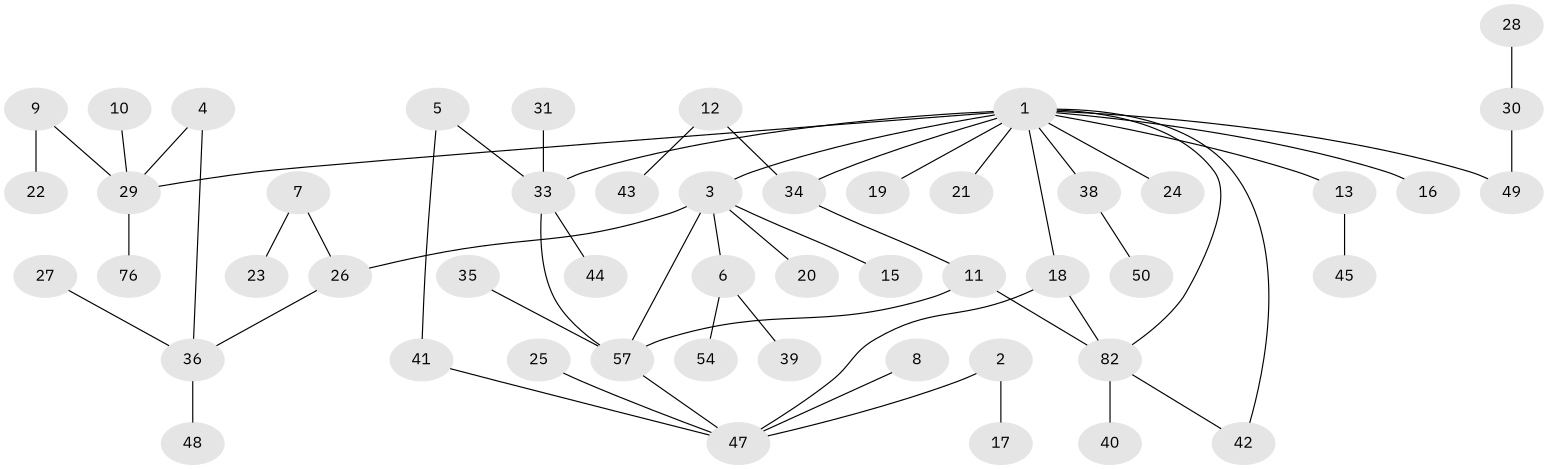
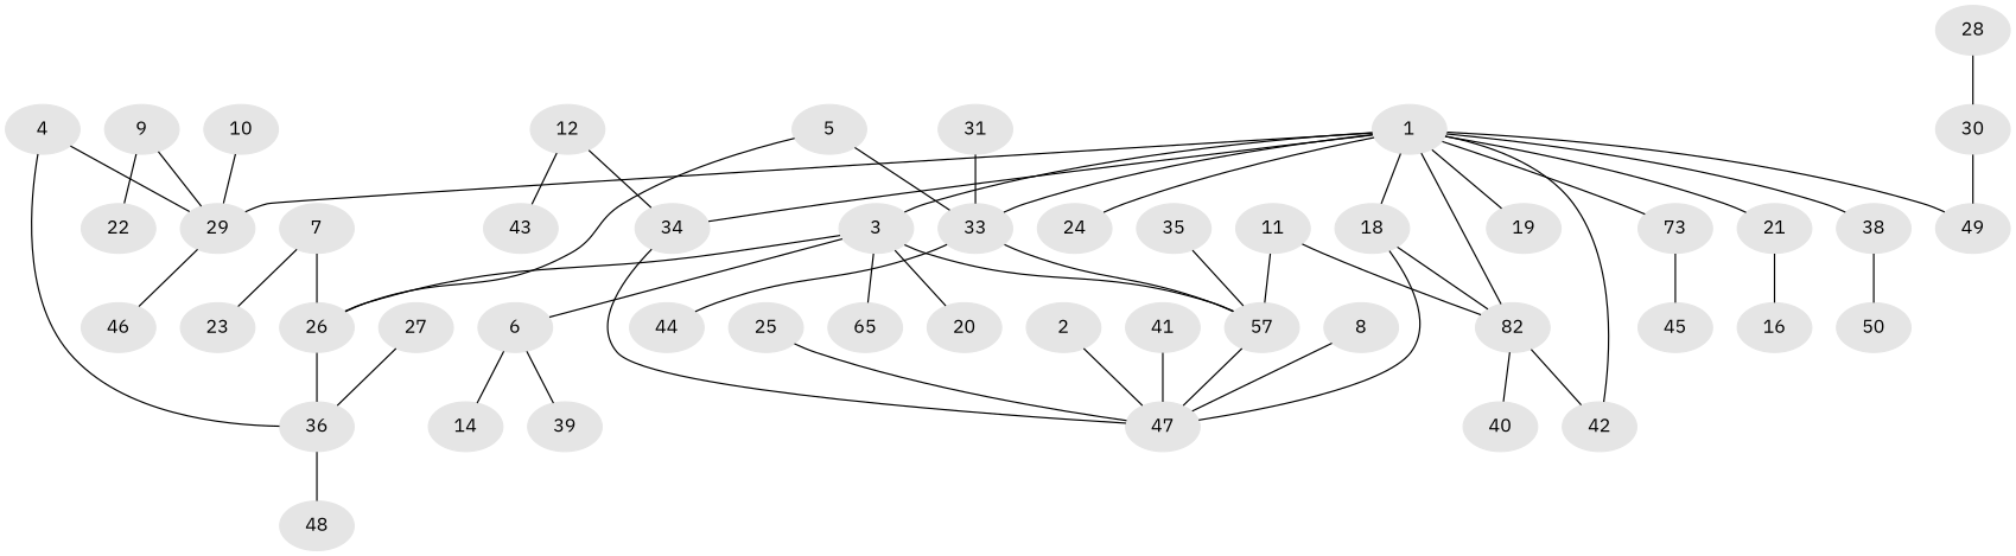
  graph {
    fontname="IBM Plex Sans"
    node [color=gray90 fontname="IBM Plex Sans" style=filled]
    edge [fontname="IBM Plex Sans" weight=1.0]
    1
    3
-   13
+   13 [label=73]
    16
    18
    19
    21
    24
    29
    n10 [label=82]
    33
    34
    38
    42
    49
    6
-   15
+   15 [label=65]
    20
    26
    n20 [label=57]
    45
    47
-   46 [label=76]
+   46
    40
    44
    50
    2
-   17
-   14 [label=54]
+   14
    39
    36
    4
    48
    5
    41
    7
    23
    8
    9
    22
    10
    11
    12
    43
    25
    27
    28
    30
    31
    35
    1 -- 3
    1 -- 13
-   1 -- 16
+   21 -- 16
    1 -- 18
    1 -- 19
    1 -- 21
    1 -- 24
    1 -- 29
    1 -- n10
    1 -- 33 [weight=2.0]
    1 -- 34
    1 -- 38
    1 -- 42
    1 -- 49
    3 -- 6
    3 -- 15
    3 -- 20
    3 -- 26
    3 -- n20
    13 -- 45
    18 -- n10
    18 -- 47
    29 -- 46
    n10 -- 42
    n10 -- 40
    33 -- n20
    33 -- 44
-   34 -- 11
+   34 -- 47
    38 -- 50
    6 -- 14
    6 -- 39
    26 -- 36
    n20 -- 47
    2 -- 47
-   2 -- 17
    36 -- 48
    4 -- 29
    4 -- 36
    5 -- 33
-   5 -- 41
+   5 -- 26
    41 -- 47
    7 -- 26
    7 -- 23
    8 -- 47
    9 -- 29
    9 -- 22
    10 -- 29
    11 -- n10
    11 -- n20
    12 -- 34
    12 -- 43
    25 -- 47
    27 -- 36
    28 -- 30
    30 -- 49
    31 -- 33
    35 -- n20
  }
